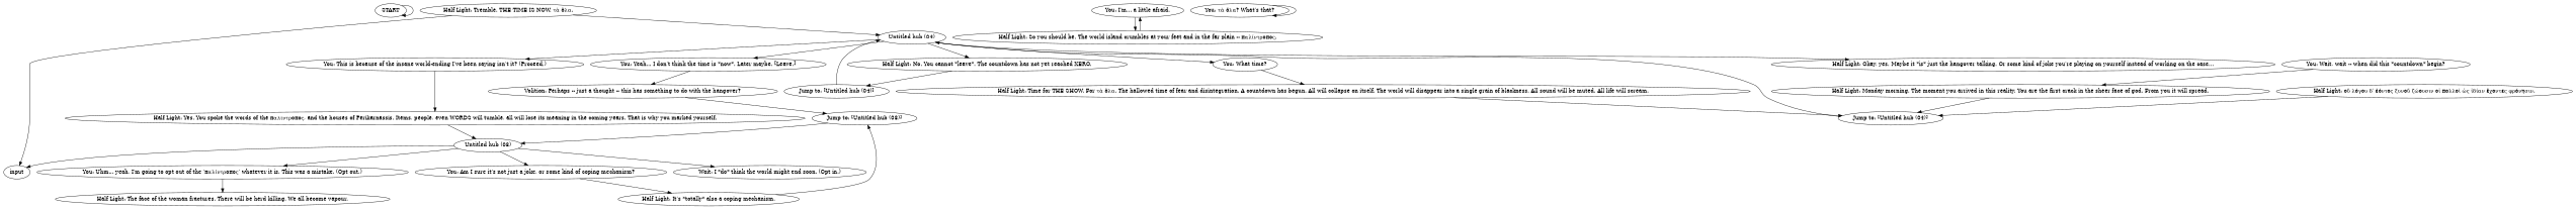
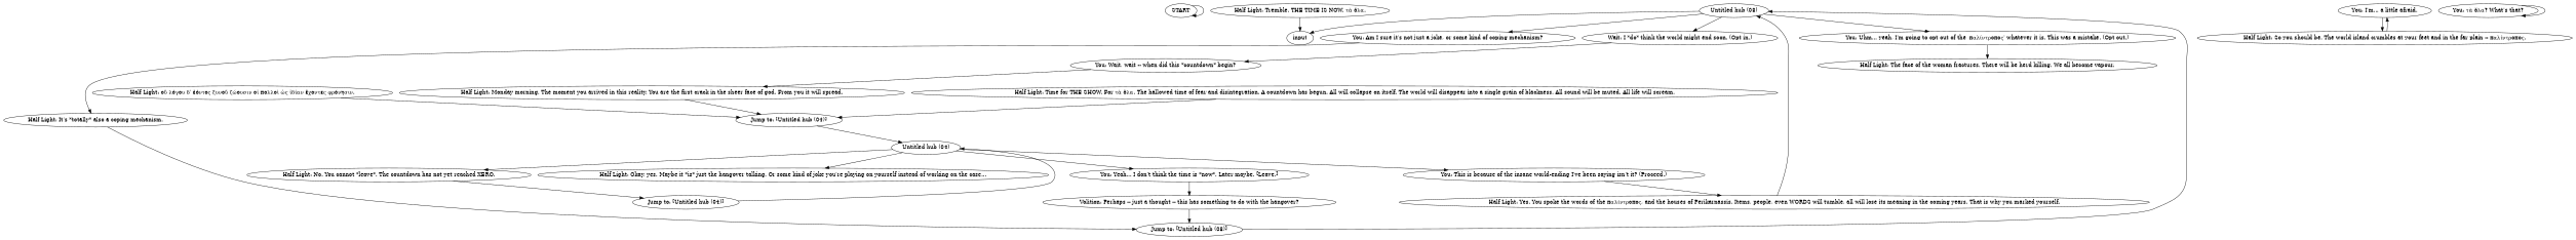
  digraph {
    n1 [label=START]
    n2 [label=input]
    n3 [label="Half Light: Tremble. THE TIME IS NOW. τὰ ὅλα."]
    n4 [label="Untitled hub (04)"]
    n5 [label="You: I'm... a little afraid."]
    n6 [label="Half Light: So you should be. The world island crumbles at your feet and in the far plain -- παλίντροπος."]
    n7 [label="Volition: Perhaps -- just a thought -- this has something to do with the hangover?"]
    n8 [label="Jump to: [Untitled hub (08)]"]
    n9 [label="Untitled hub (08)"]
    n10 [label="Half Light: No. You cannot *leave*. The countdown has not yet reached XERO."]
    n11 [label="Jump to: [Untitled hub (04)]"]
    n12 [label="You: Wait, wait -- when did this *countdown* begin?"]
    n13 [label="Half Light: Monday morning. The moment you arrived in this reality. You are the first crack in the sheer face of god. From you it will spread."]
    n14 [label="Jump to: [Untitled hub (04)]"]
    n15 [label="Half Light: The face of the woman fractures. There will be herd killing. We all become vapour."]
    n16 [label="Half Light: Okay, yes. Maybe it *is* just the hangover talking. Or some kind of joke you're playing on yourself instead of working on the case..."]
    n17 [label="You: Yeah... I don't think the time is *now*. Later maybe. [Leave.]"]
    n18 [label="You: τὰ ὅλα? What's that?"]
    n19 [label="Half Light: οῦ λόγου δ' ἐόντος ξυνοῦ ζώουσιν οἱ πολλοὶ ὡς ἰδίαν ἔχοντες φρόνησιν."]
-   n20 [label="You: What time?"]
    n21 [label="You: This is because of the insane world-ending I've been saying isn't it? (Proceed.)"]
    n22 [label="Half Light: It's *totally* also a coping mechanism."]
    n23 [label="Half Light: Time for THE SHOW. For τὰ ὅλα. The hallowed time of fear and disintegration. A countdown has begun. All will collapse on itself. The world will disappear into a single grain of blackness. All sound will be muted. All life will scream."]
    n24 [label="Half Light: Yes. You spoke the words of the παλίντροπος, and the houses of Perikarnassis. Items, people, even WORDS will tumble, all will lose its meaning in the coming years. That is why you marked yourself."]
    n25 [label="You: Uhm... yeah, I'm going to opt out of the 'παλίντροπος' whatever it is. This was a mistake. (Opt out.)"]
    n26 [label="Wait: I *do* think the world might end soon. (Opt in.)"]
    n27 [label="You: Am I sure it's not just a joke, or some kind of coping mechanism?"]
    n1 -> n1
    n3 -> n2
-   n3 -> n4
    n4 -> n10
    n4 -> n16
    n4 -> n17
-   n4 -> n20
    n4 -> n21
    n5 -> n6
    n6 -> n5
    n7 -> n8
    n8 -> n9
    n9 -> n2
    n9 -> n25
    n9 -> n26
    n9 -> n27
    n10 -> n11
    n11 -> n4
    n12 -> n13
    n13 -> n14
    n14 -> n4
    n17 -> n7
    n18 -> n18
    n19 -> n14
-   n20 -> n23
    n21 -> n24
    n22 -> n8
    n23 -> n14
    n24 -> n9
    n25 -> n15
+   n26 -> n12
    n27 -> n22
  }
